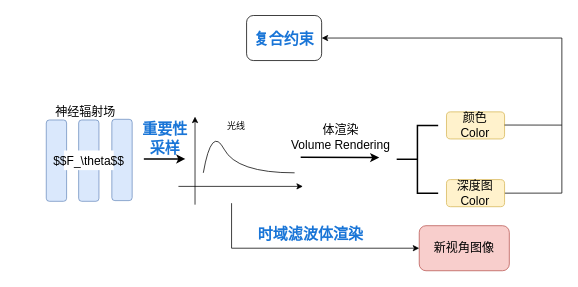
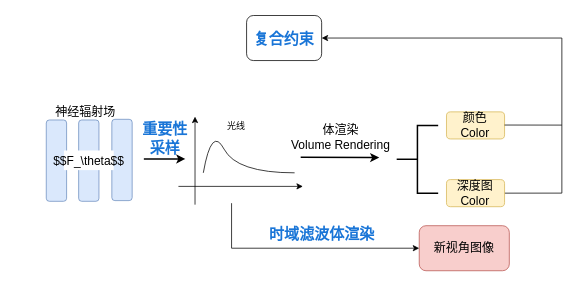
  <mxCell id="0" />
  <mxCell id="1" parent="0" />
  <mxCell id="2" value="" style="endArrow=classic;html=1;rounded=0;strokeWidth=2;exitX=0.168;exitY=1.032;exitDx=0;exitDy=0;exitPerimeter=0;" edge="1" parent="1" source="3"><mxGeometry width="50" height="50" relative="1" as="geometry"><mxPoint x="446.141" y="209.331" as="sourcePoint" /><mxPoint x="504.734" y="209.268" as="targetPoint" /></mxGeometry></mxCell>
  <mxCell id="3" value="&lt;font style=&quot;font-size: 16px;&quot;&gt;体渲染&lt;/font&gt;&lt;div style=&quot;font-size: 16px;&quot;&gt;&lt;font style=&quot;font-size: 16px;&quot;&gt;Volume Rendering&lt;/font&gt;&lt;/div&gt;" style="text;html=1;align=center;verticalAlign=middle;resizable=0;points=[];autosize=1;strokeColor=none;fillColor=none;" vertex="1" parent="1"><mxGeometry x="373.176" y="157.378" width="160" height="50" as="geometry" /></mxCell>
  <mxCell id="4" value="" style="strokeWidth=2;html=1;shape=mxgraph.flowchart.annotation_2;align=left;labelPosition=right;pointerEvents=1;" vertex="1" parent="1"><mxGeometry x="527.95" y="166.402" width="55.276" height="90.244" as="geometry" /></mxCell>
  <mxCell id="5" value="&lt;font style=&quot;font-size: 16px;&quot;&gt;颜色&lt;/font&gt;&lt;div&gt;&lt;font style=&quot;font-size: 16px;&quot;&gt;Color&lt;/font&gt;&lt;/div&gt;" style="rounded=1;whiteSpace=wrap;html=1;fillColor=#fff2cc;strokeColor=#d6b656;" vertex="1" parent="1"><mxGeometry x="594.281" y="148.354" width="77.387" height="36.098" as="geometry" /></mxCell>
  <mxCell id="6" style="edgeStyle=orthogonalEdgeStyle;rounded=0;orthogonalLoop=1;jettySize=auto;html=1;exitX=1;exitY=0.5;exitDx=0;exitDy=0;entryX=1;entryY=0.5;entryDx=0;entryDy=0;" edge="1" parent="1" source="7" target="23"><mxGeometry relative="1" as="geometry"><mxPoint x="758" y="30" as="targetPoint" /><Array as="points"><mxPoint x="748" y="257" /><mxPoint x="748" y="50" /></Array></mxGeometry></mxCell>
  <mxCell id="7" value="&lt;span style=&quot;font-size: 16px;&quot;&gt;深度图&lt;/span&gt;&lt;div&gt;&lt;span style=&quot;font-size: 16px;&quot;&gt;Color&lt;/span&gt;&lt;/div&gt;" style="rounded=1;whiteSpace=wrap;html=1;fillColor=#fff2cc;strokeColor=#d6b656;" vertex="1" parent="1"><mxGeometry x="594.281" y="238.598" width="77.387" height="36.098" as="geometry" /></mxCell>
  <mxCell id="8" value="" style="group" vertex="1" connectable="0" parent="1"><mxGeometry x="58.101" y="133.012" width="344.925" height="138.976" as="geometry" /></mxCell>
  <mxCell id="9" value="" style="endArrow=classic;html=1;rounded=0;strokeWidth=2;" edge="1" parent="8"><mxGeometry width="50" height="50" relative="1" as="geometry"><mxPoint x="133.039" y="78.124" as="sourcePoint" /><mxPoint x="188.316" y="78.061" as="targetPoint" /></mxGeometry></mxCell>
  <mxCell id="10" value="" style="group" vertex="1" connectable="0" parent="8"><mxGeometry x="179.095" y="19.854" width="165.829" height="119.122" as="geometry" /></mxCell>
  <mxCell id="11" value="光线" style="text;html=1;align=center;verticalAlign=middle;resizable=0;points=[];autosize=1;strokeColor=none;fillColor=none;" vertex="1" parent="10"><mxGeometry x="51.96" width="50" height="30" as="geometry" /></mxCell>
  <mxCell id="12" value="" style="group" vertex="1" connectable="0" parent="10"><mxGeometry y="1.805" width="165.829" height="117.317" as="geometry" /></mxCell>
  <mxCell id="13" value="" style="endArrow=classic;html=1;rounded=0;strokeWidth=1;" edge="1" parent="12"><mxGeometry width="50" height="50" relative="1" as="geometry"><mxPoint x="22.111" y="117.317" as="sourcePoint" /><mxPoint x="22.111" as="targetPoint" /></mxGeometry></mxCell>
  <mxCell id="14" value="" style="endArrow=classic;html=1;rounded=0;" edge="1" parent="12"><mxGeometry width="50" height="50" relative="1" as="geometry"><mxPoint y="92.951" as="sourcePoint" /><mxPoint x="165.829" y="92.951" as="targetPoint" /></mxGeometry></mxCell>
  <mxCell id="15" value="" style="endArrow=none;html=1;rounded=0;curved=1;" edge="1" parent="12"><mxGeometry width="50" height="50" relative="1" as="geometry"><mxPoint x="33.166" y="74.902" as="sourcePoint" /><mxPoint x="154.774" y="74.902" as="targetPoint" /><Array as="points"><mxPoint x="44.221" y="11.732" /><mxPoint x="77.387" y="74.902" /></Array></mxGeometry></mxCell>
  <mxCell id="16" value="" style="group" vertex="1" connectable="0" parent="8"><mxGeometry width="120.503" height="124.537" as="geometry" /></mxCell>
  <mxCell id="17" value="" style="rounded=1;whiteSpace=wrap;html=1;rotation=90;fillColor=#dae8fc;strokeColor=#6c8ebf;" vertex="1" parent="16"><mxGeometry x="-37.588" y="66.78" width="108.342" height="27.073" as="geometry" /></mxCell>
  <mxCell id="18" value="" style="rounded=1;whiteSpace=wrap;html=1;rotation=90;fillColor=#dae8fc;strokeColor=#6c8ebf;" vertex="1" parent="16"><mxGeometry x="5.528" y="66.78" width="108.342" height="27.073" as="geometry" /></mxCell>
  <mxCell id="19" value="" style="rounded=1;whiteSpace=wrap;html=1;rotation=90;fillColor=#dae8fc;strokeColor=#6c8ebf;" vertex="1" parent="16"><mxGeometry x="49.749" y="65.878" width="108.342" height="27.073" as="geometry" /></mxCell>
  <mxCell id="20" value="&lt;font style=&quot;font-size: 16px;&quot;&gt;$$F_\theta$$&lt;/font&gt;" style="rounded=0;whiteSpace=wrap;html=1;strokeColor=none;" vertex="1" parent="16"><mxGeometry x="26.533" y="66.78" width="66.332" height="26.171" as="geometry" /></mxCell>
  <mxCell id="21" value="&lt;font style=&quot;font-size: 16px;&quot;&gt;神经辐射场&lt;/font&gt;" style="text;html=1;align=center;verticalAlign=middle;resizable=0;points=[];autosize=1;strokeColor=none;fillColor=none;" vertex="1" parent="16"><mxGeometry x="4.422" width="100" height="30" as="geometry" /></mxCell>
  <mxCell id="22" value="&lt;font color=&quot;#1975d7&quot; style=&quot;font-size: 20px;&quot;&gt;&lt;b&gt;重要性&lt;/b&gt;&lt;/font&gt;&lt;div&gt;&lt;font color=&quot;#1975d7&quot; style=&quot;font-size: 20px;&quot;&gt;&lt;b&gt;采样&lt;/b&gt;&lt;/font&gt;&lt;/div&gt;" style="text;html=1;align=center;verticalAlign=middle;resizable=0;points=[];autosize=1;strokeColor=none;fillColor=none;" vertex="1" parent="8"><mxGeometry x="120.502" y="19.857" width="80" height="60" as="geometry" /></mxCell>
  <mxCell id="23" value="&lt;font size=&quot;1&quot; color=&quot;#1975d7&quot; style=&quot;&quot;&gt;&lt;b style=&quot;font-size: 20px;&quot;&gt;复合约束&lt;/b&gt;&lt;/font&gt;" style="rounded=1;whiteSpace=wrap;html=1;" vertex="1" parent="1"><mxGeometry x="328" y="20" width="100" height="60" as="geometry" /></mxCell>
  <mxCell id="24" value="" style="endArrow=none;html=1;rounded=0;" edge="1" parent="1"><mxGeometry width="50" height="50" relative="1" as="geometry"><mxPoint x="671.67" y="165.9" as="sourcePoint" /><mxPoint x="748" y="166" as="targetPoint" /></mxGeometry></mxCell>
  <mxCell id="25" value="&lt;font style=&quot;font-size: 16px;&quot;&gt;新视角图像&lt;/font&gt;" style="rounded=1;whiteSpace=wrap;html=1;fillColor=#f8cecc;strokeColor=#b85450;" vertex="1" parent="1"><mxGeometry x="558" y="300" width="120" height="60" as="geometry" /></mxCell>
- <mxCell id="26" value="&lt;font color=&quot;#1975d7&quot;&gt;&lt;span style=&quot;font-size: 20px;&quot;&gt;&lt;b&gt;时域滤波体渲染&lt;/b&gt;&lt;/span&gt;&lt;/font&gt;" style="text;html=1;align=center;verticalAlign=middle;resizable=0;points=[];autosize=1;strokeColor=none;fillColor=none;" vertex="1" parent="1"><mxGeometry x="333.003" y="289.999" width="160" height="40" as="geometry" /></mxCell>
+ <mxCell id="26" value="&lt;font color=&quot;#1975d7&quot;&gt;&lt;span style=&quot;font-size: 20px;&quot;&gt;&lt;b&gt;时域滤波体渲染&lt;/b&gt;&lt;/span&gt;&lt;/font&gt;" style="text;html=1;align=center;verticalAlign=middle;resizable=0;points=[];autosize=1;strokeColor=none;fillColor=none;" vertex="1" parent="1"><mxGeometry x="348.003" y="289.999" width="160" height="40" as="geometry" /></mxCell>
  <mxCell id="27" value="" style="endArrow=classic;html=1;rounded=0;entryX=0;entryY=0.5;entryDx=0;entryDy=0;" edge="1" parent="1" target="25"><mxGeometry width="50" height="50" relative="1" as="geometry"><mxPoint x="308" y="270" as="sourcePoint" /><mxPoint x="318" y="310" as="targetPoint" /><Array as="points"><mxPoint x="308" y="330" /></Array></mxGeometry></mxCell>
